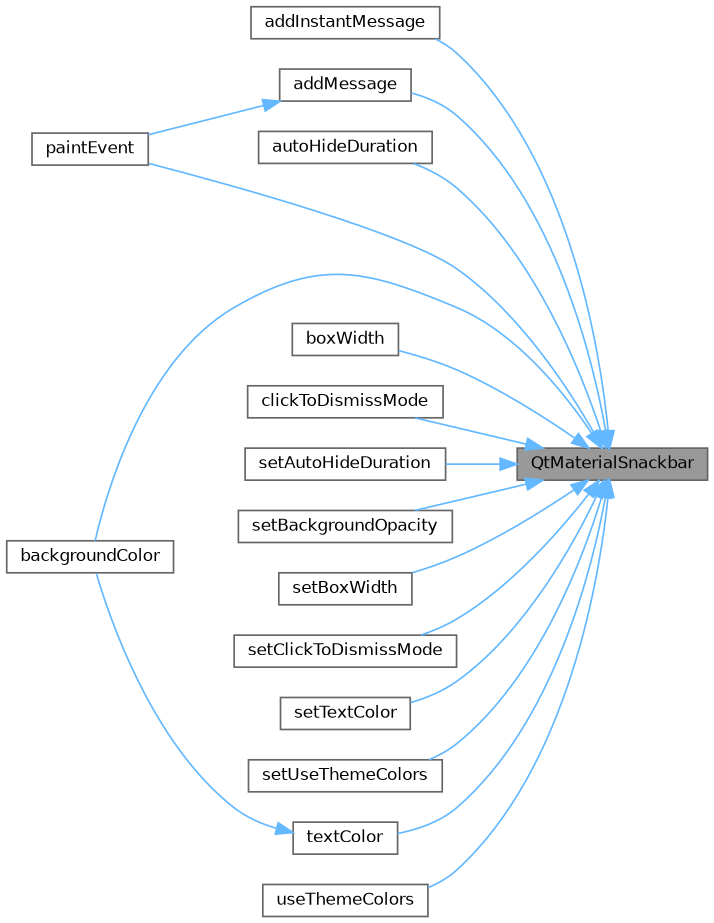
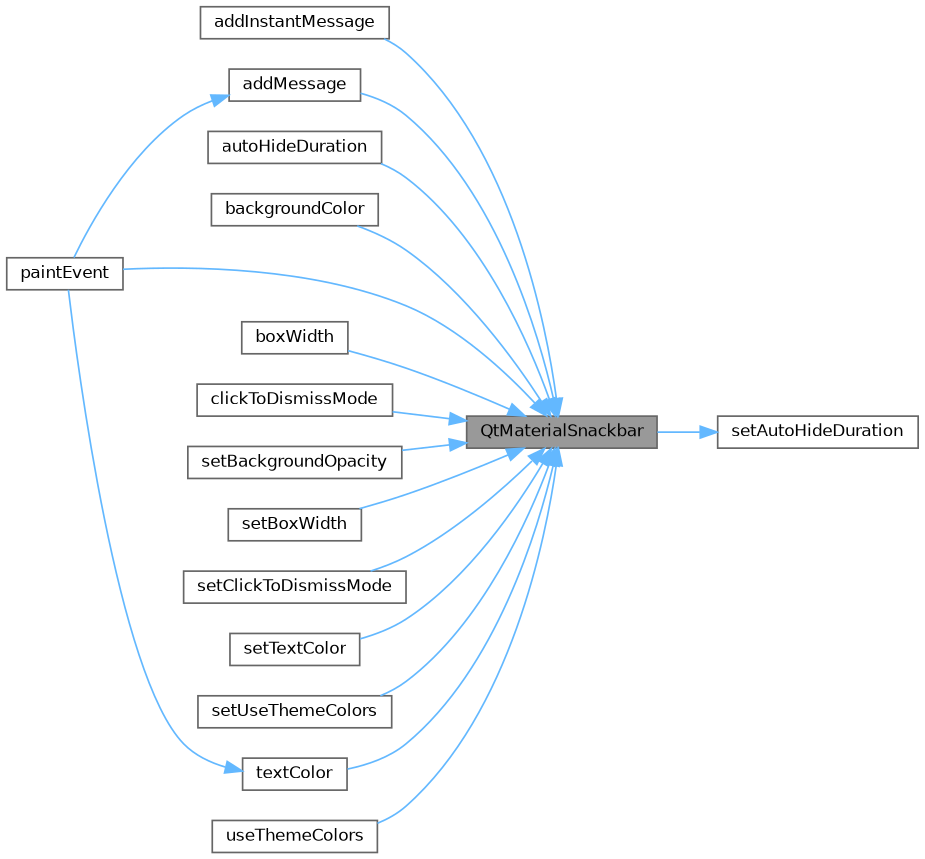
  digraph {
    rankdir=RL
    node [color=grey40 fillcolor=white fontname=Helvetica fontsize=10 shape=box style=filled]
    edge [color=steelblue1 dir=back fontname=Helvetica fontsize=10 labelfontname=Helvetica labelfontsize=10 style=solid]
    n1 [color=gray40 fillcolor=grey60 fontcolor=black height=0.2 label=QtMaterialSnackbar width=0.4]
    n2 [height=0.2 label=addInstantMessage width=0.4]
    n3 [height=0.2 label=addMessage width=0.4]
    n4 [height=0.2 label=autoHideDuration width=0.4]
    n5 [height=0.2 label=backgroundColor width=0.4]
    n6 [height=0.2 label=paintEvent width=0.4]
    n7 [height=0.2 label=boxWidth width=0.4]
    n8 [height=0.2 label=clickToDismissMode width=0.4]
    n9 [height=0.2 label=setAutoHideDuration width=0.4]
    n10 [height=0.2 label=setBackgroundOpacity width=0.4]
    n11 [height=0.2 label=setBoxWidth width=0.4]
    n12 [height=0.2 label=setClickToDismissMode width=0.4]
    n13 [height=0.2 label=setTextColor width=0.4]
    n14 [height=0.2 label=setUseThemeColors width=0.4]
    n15 [height=0.2 label=textColor width=0.4]
    n16 [height=0.2 label=useThemeColors width=0.4]
    n1 -> n2
    n1 -> n3
    n1 -> n4
    n1 -> n5
    n1 -> n6
    n1 -> n7
    n1 -> n8
-   n1 -> n9
+   n9 -> n1
    n1 -> n10
    n1 -> n11
    n1 -> n12
    n1 -> n13
    n1 -> n14
    n1 -> n15
    n1 -> n16
    n3 -> n6
-   n15 -> n5
+   n15 -> n6
  }
